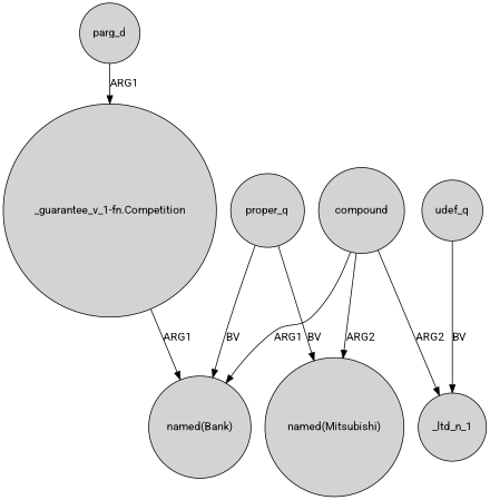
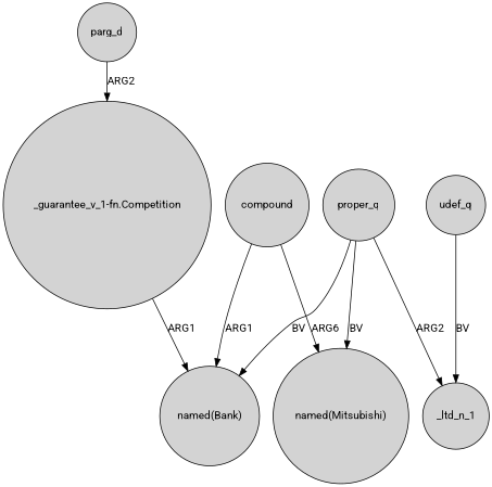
  digraph {
    fontname=Roboto
    node [fontname=Roboto shape=circle style=filled]
    edge [fontname=Roboto]
    compound
    "named(Bank)"
    "named(Mitsubishi)"
    _ltd_n_1
    parg_d
    "_guarantee_v_1-fn.Competition"
    proper_q
    udef_q
    compound -> "named(Bank)" [label=ARG1]
-   compound -> "named(Mitsubishi)" [label=ARG2]
-   compound -> _ltd_n_1 [label=ARG2]
-   parg_d -> "_guarantee_v_1-fn.Competition" [label=ARG1]
+   compound -> "named(Mitsubishi)" [label=ARG6]
+   proper_q -> _ltd_n_1 [label=ARG2]
+   parg_d -> "_guarantee_v_1-fn.Competition" [label=ARG2]
    "_guarantee_v_1-fn.Competition" -> "named(Bank)" [label=ARG1]
    proper_q -> "named(Bank)" [label=BV]
    proper_q -> "named(Mitsubishi)" [label=BV]
    udef_q -> _ltd_n_1 [label=BV]
  }
